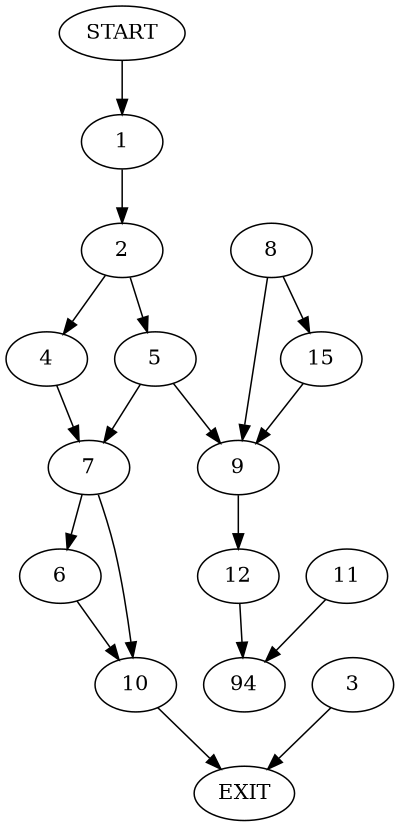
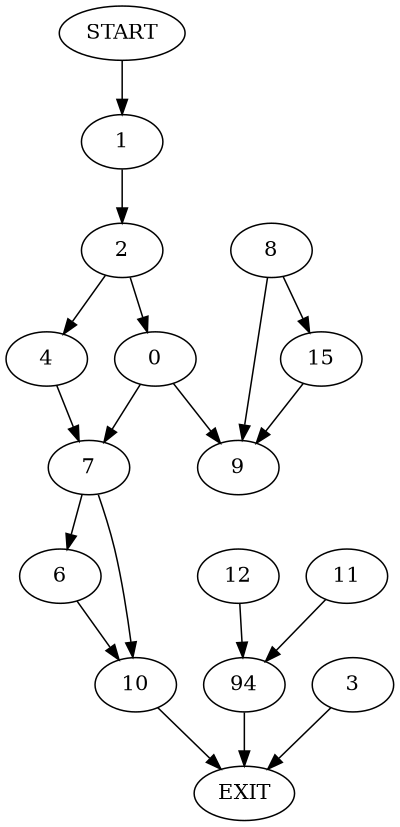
  digraph {
    fontname="DejaVu Serif"
    node [fontname="DejaVu Serif"]
    edge [fontname="DejaVu Serif"]
    n1 [label=START]
    1
    2
    n4 [label=EXIT]
    4
-   5
+   5 [label=0]
    3
    7
    9
    6
    10
    8
    n13 [label=15]
    12
    n15 [label=94]
    11
    n1 -> 1
    1 -> 2
    2 -> 4
    2 -> 5
    4 -> 7
    5 -> 7
    5 -> 9
    3 -> n4
    7 -> 6
    7 -> 10
-   9 -> 12
    6 -> 10
    10 -> n4
    8 -> 9
    8 -> n13
    n13 -> 9
    12 -> n15
+   n15 -> n4
    11 -> n15
  }
